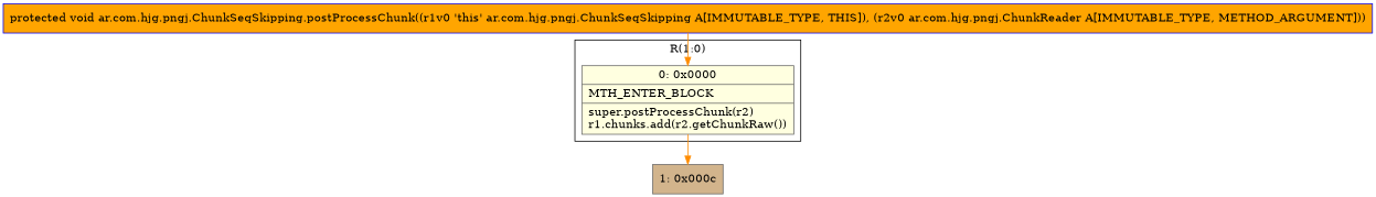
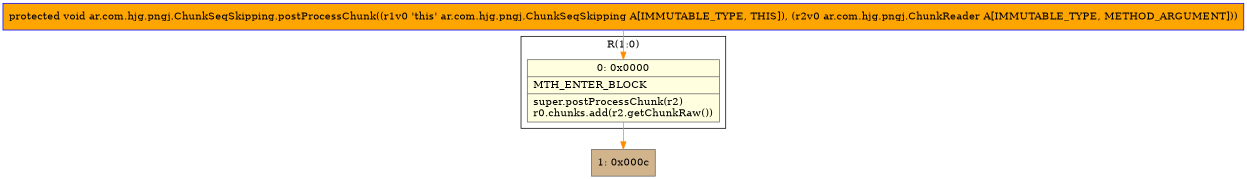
  digraph {
    node [color=gray40 shape=record style=filled]
    edge [color=darkorange]
-   n1 [label="{0\:\ 0x0000|MTH_ENTER_BLOCK\l|super.postProcessChunk(r2)\lr1.chunks.add(r2.getChunkRaw())\l}" fillcolor=lightyellow]
+   n1 [label="{0\:\ 0x0000|MTH_ENTER_BLOCK\l|super.postProcessChunk(r2)\lr0.chunks.add(r2.getChunkRaw())\l}" fillcolor=lightyellow]
    n2 [label="{1\:\ 0x000c}" fillcolor=tan]
    n3 [label="{protected void ar.com.hjg.pngj.ChunkSeqSkipping.postProcessChunk((r1v0 'this' ar.com.hjg.pngj.ChunkSeqSkipping A[IMMUTABLE_TYPE, THIS]), (r2v0 ar.com.hjg.pngj.ChunkReader A[IMMUTABLE_TYPE, METHOD_ARGUMENT])) }" fillcolor=orange color=blue]
    subgraph cluster_1 {
      label="R(1:0)"
      n1
    }
    n1 -> n2
    n3 -> n1
  }
